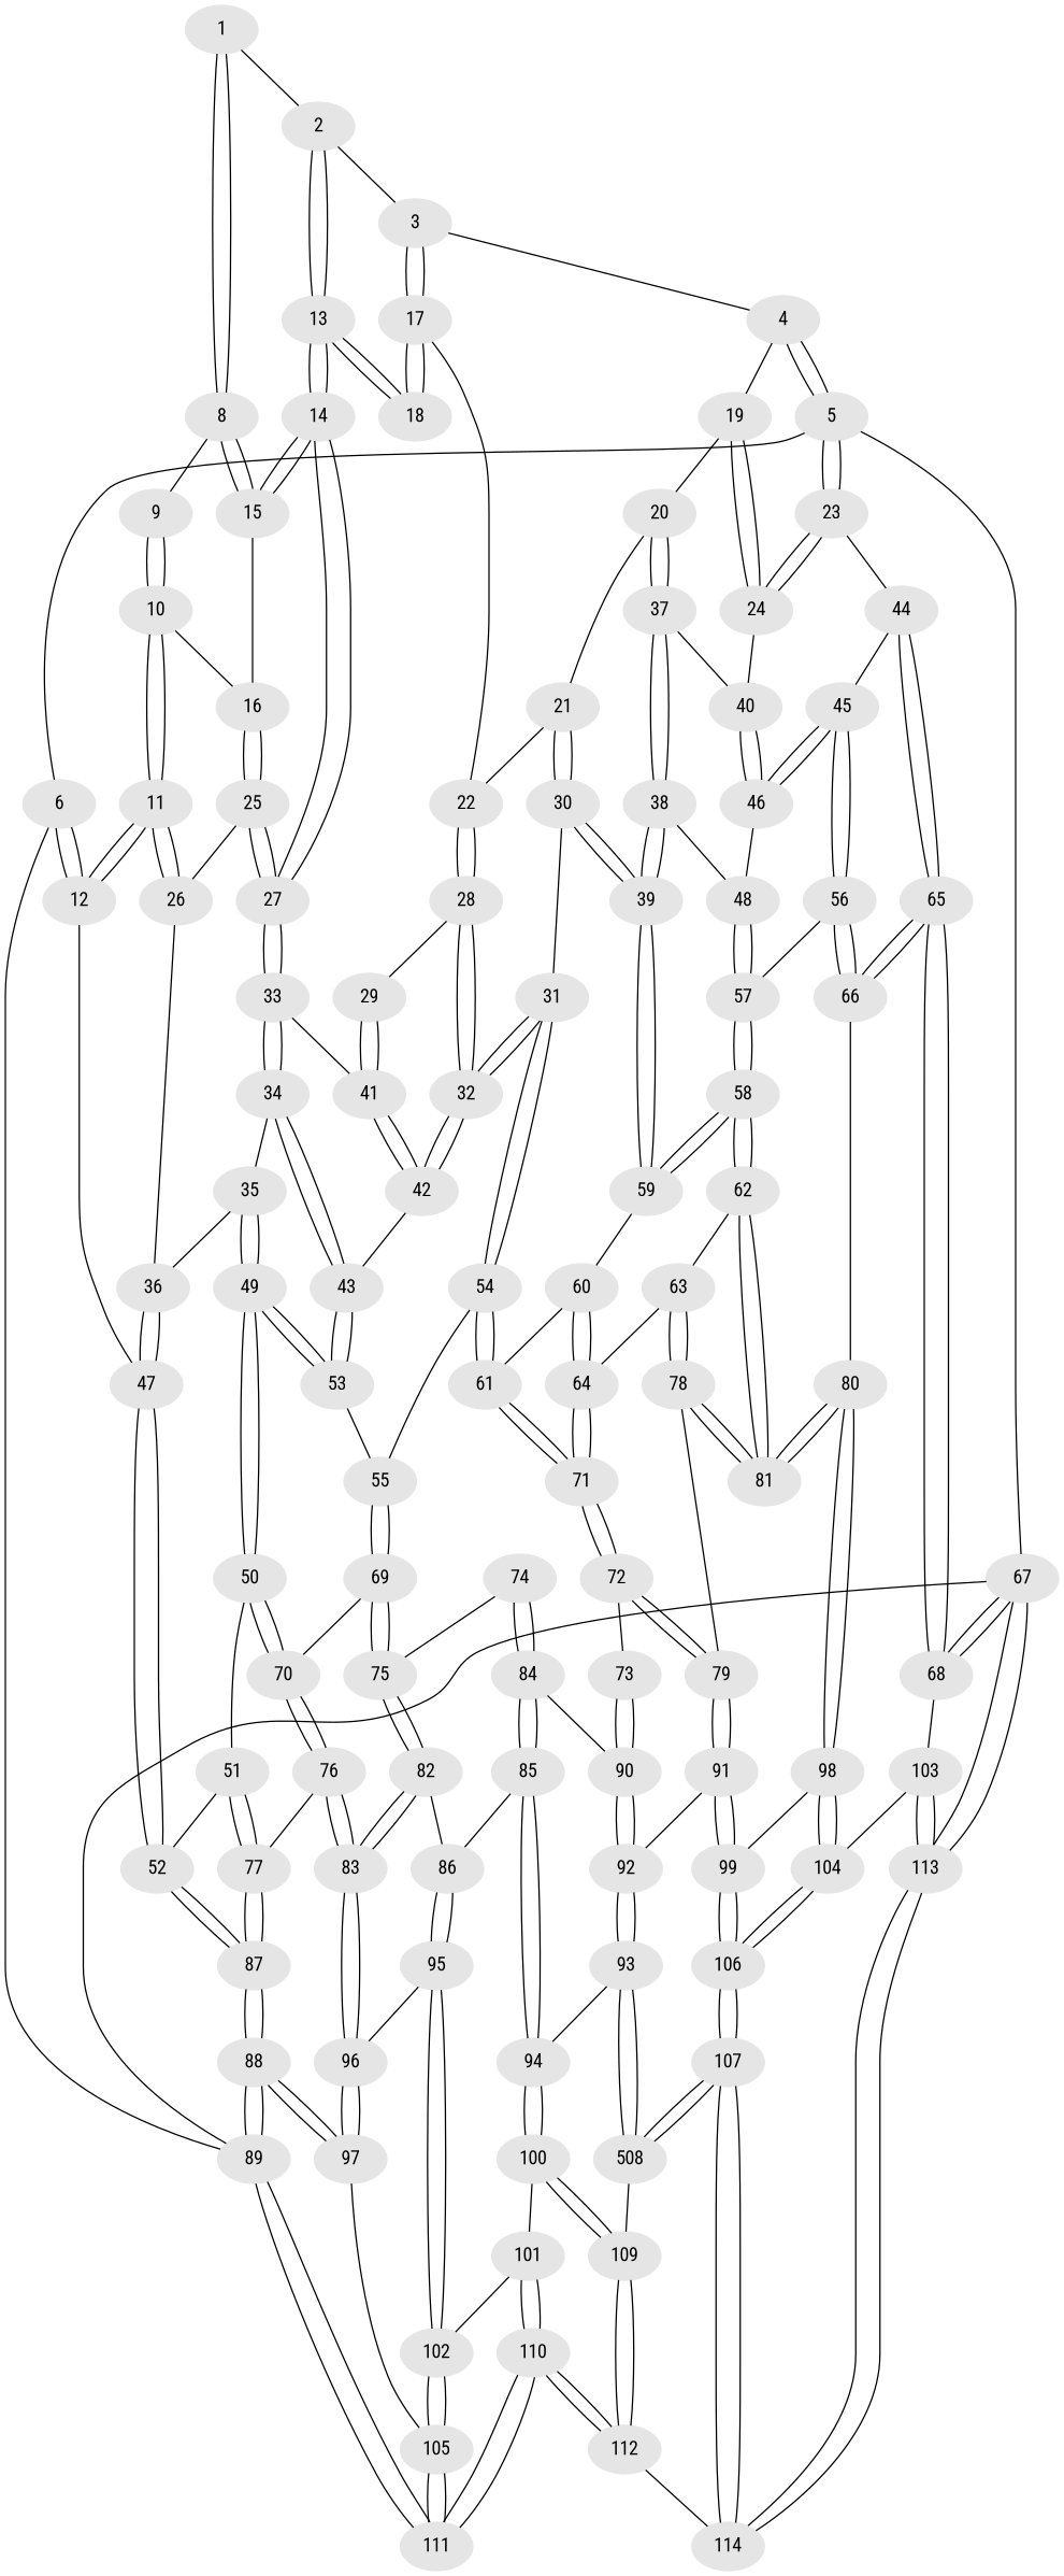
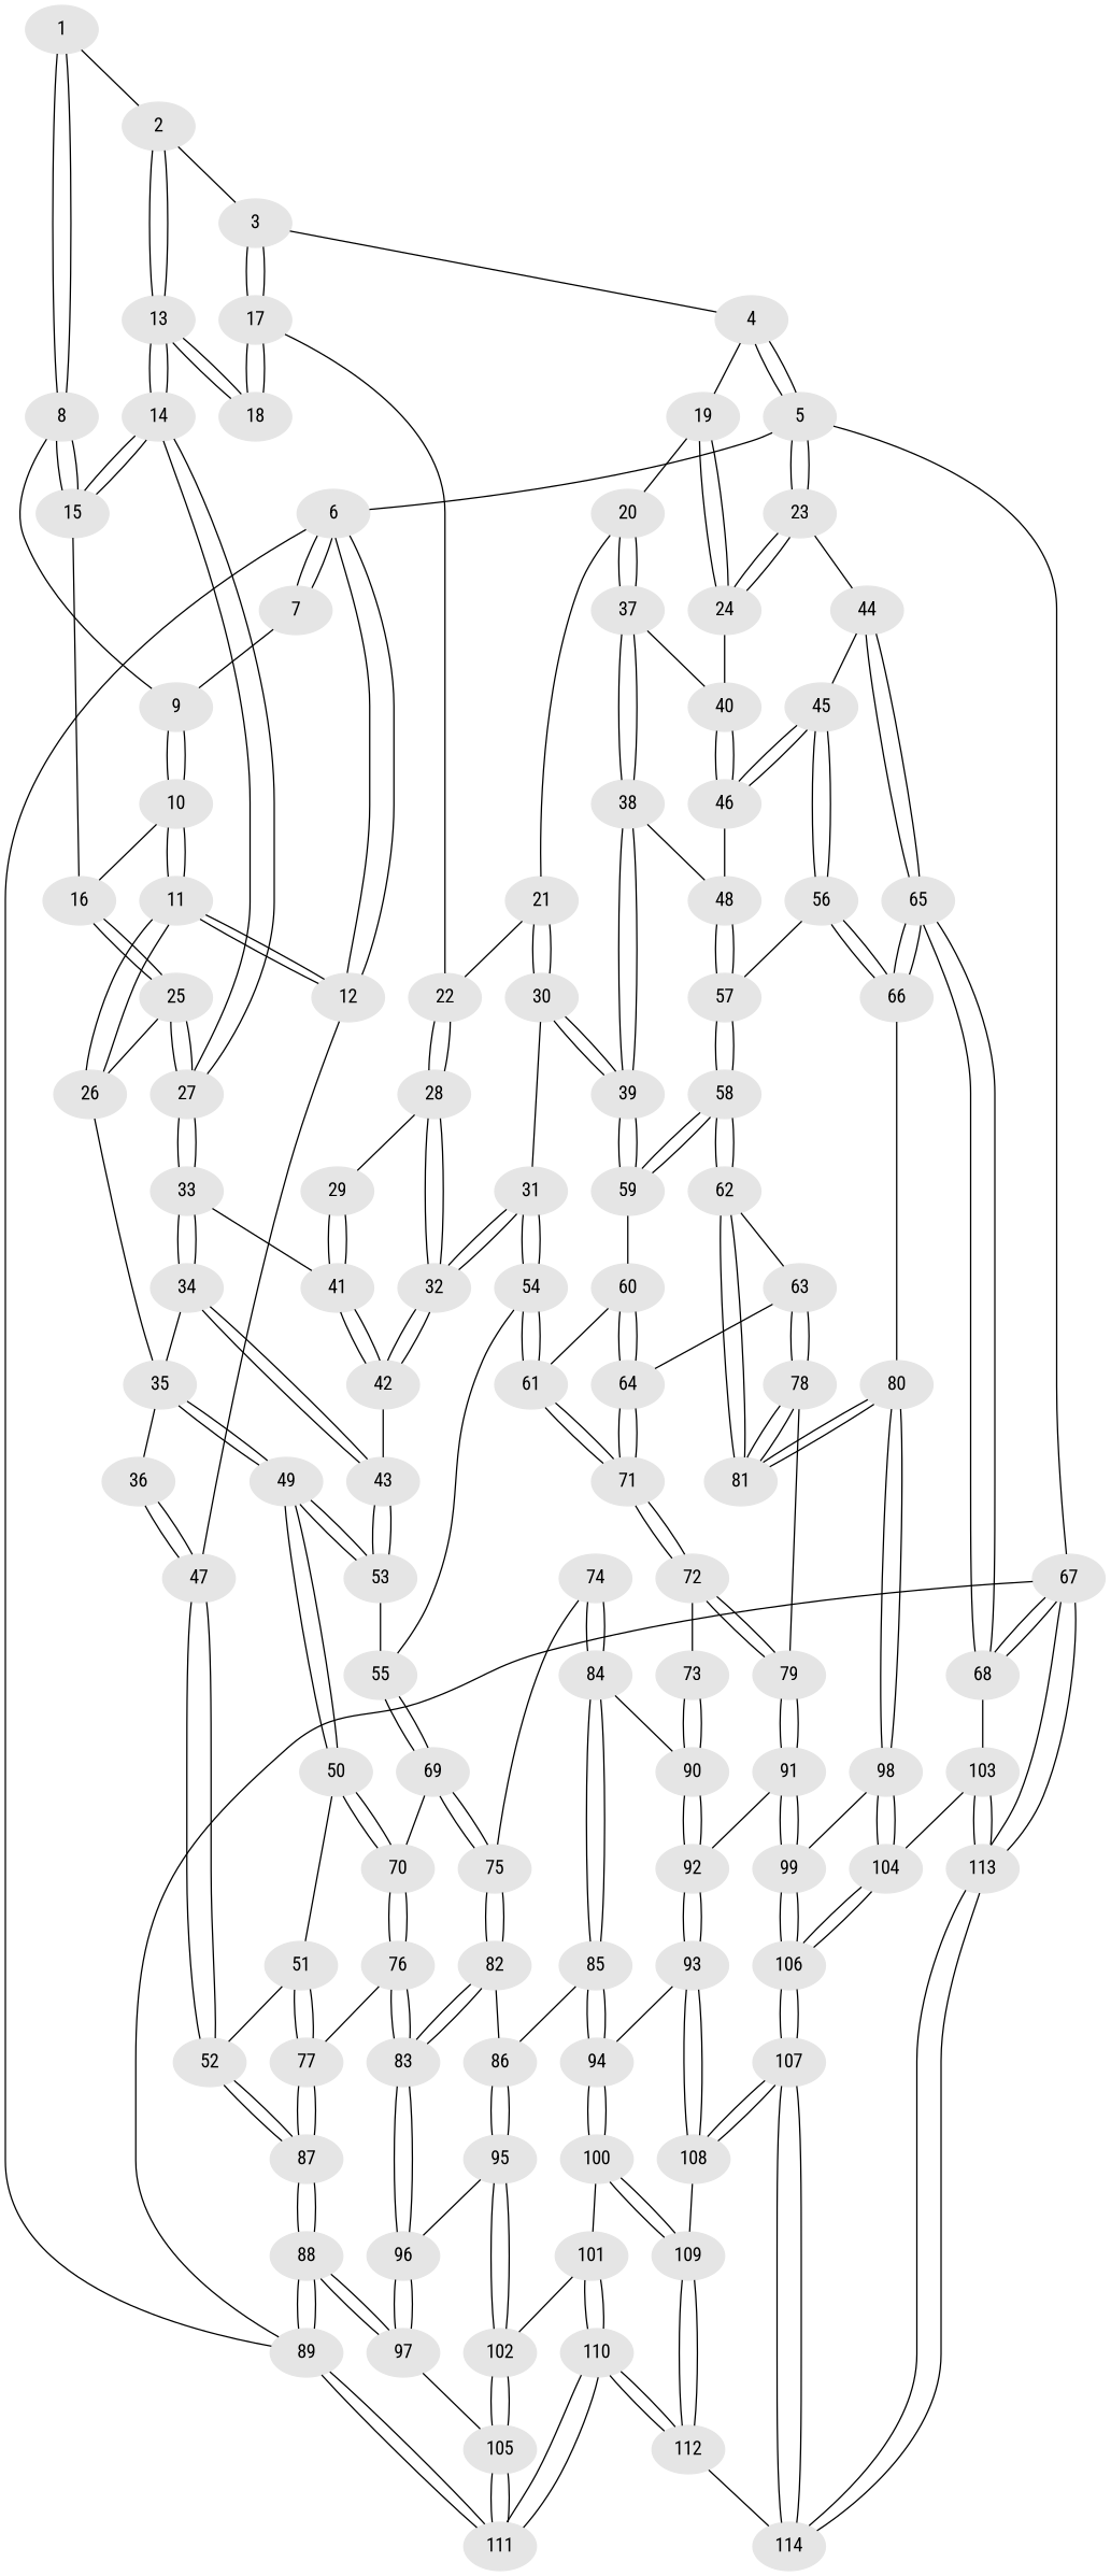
  graph {
    fontname="Roboto Condensed"
    node [color=gray90 fontname="Roboto Condensed" style=filled]
    edge [fontname="Roboto Condensed"]
    1
    2
    8
    3
    13
    9
    15
    4
    17
    14
    18
    5
    19
    22
    6
    23
    67
    20
    24
+   7
    12
    89
    44
    68
    113
    47
    111
    10
    16
    11
    26
    25
    36
    52
    27
    33
    28
    29
    41
    21
    37
    40
    30
    38
    31
    39
    32
    45
    65
    46
    34
    42
    54
    59
    55
    61
    43
    35
    49
    53
    50
    48
    57
    60
    56
    66
    87
    58
    51
    70
    77
    76
    88
    69
    71
    75
    80
    62
    63
    81
    64
    72
    78
    79
    103
    98
    114
    104
    82
    83
    73
    90
    91
    74
    84
    92
    85
    86
    96
    99
    95
    97
    94
    100
    102
    105
    93
    106
-   108 [label=508]
+   108
    109
    101
    107
    110
    112
    1 -- 2
    1 -- 8
    1 -- 8
    2 -- 3
    2 -- 13
    2 -- 13
    8 -- 9
    8 -- 15
    8 -- 15
    3 -- 4
    3 -- 17
    3 -- 17
    13 -- 14
    13 -- 14
    13 -- 18
    13 -- 18
    9 -- 10
    9 -- 10
    15 -- 16
    4 -- 5
    4 -- 5
    4 -- 19
    17 -- 18
    17 -- 18
    17 -- 22
    14 -- 15
    14 -- 15
    14 -- 27
    14 -- 27
    5 -- 6
    5 -- 23
    5 -- 23
    5 -- 67
    19 -- 20
    19 -- 24
    19 -- 24
    22 -- 28
    22 -- 28
+   6 -- 7
+   6 -- 7
    6 -- 12
    6 -- 12
    6 -- 89
    23 -- 24
    23 -- 24
    23 -- 44
    67 -- 89
    67 -- 68
    67 -- 68
    67 -- 113
    67 -- 113
    20 -- 21
    20 -- 37
    20 -- 37
    24 -- 40
+   7 -- 9
    12 -- 47
    89 -- 111
    89 -- 111
    44 -- 45
    44 -- 65
    44 -- 65
    68 -- 103
    113 -- 114
    113 -- 114
    47 -- 52
    47 -- 52
    10 -- 16
    10 -- 11
    10 -- 11
    16 -- 25
    16 -- 25
    11 -- 12
    11 -- 12
    11 -- 26
    11 -- 26
-   26 -- 36
+   26 -- 35
    25 -- 26
    25 -- 27
    25 -- 27
    36 -- 47
    36 -- 47
    52 -- 87
    52 -- 87
    27 -- 33
    27 -- 33
    33 -- 41
    33 -- 34
    33 -- 34
    28 -- 29
    28 -- 32
    28 -- 32
    29 -- 41
    29 -- 41
    41 -- 42
    41 -- 42
    21 -- 22
    21 -- 30
    21 -- 30
    37 -- 40
    37 -- 38
    37 -- 38
    40 -- 46
    40 -- 46
    30 -- 31
    30 -- 39
    30 -- 39
    38 -- 39
    38 -- 39
    38 -- 48
    31 -- 32
    31 -- 32
    31 -- 54
    31 -- 54
    39 -- 59
    39 -- 59
    32 -- 42
    32 -- 42
    45 -- 46
    45 -- 46
    45 -- 56
    45 -- 56
    65 -- 68
    65 -- 68
    65 -- 66
    65 -- 66
    46 -- 48
    34 -- 43
    34 -- 43
    34 -- 35
    42 -- 43
    54 -- 55
    54 -- 61
    54 -- 61
    59 -- 60
    55 -- 69
    55 -- 69
    61 -- 71
    61 -- 71
    43 -- 53
    43 -- 53
    35 -- 36
    35 -- 49
    35 -- 49
    49 -- 53
    49 -- 53
    49 -- 50
    49 -- 50
    53 -- 55
    50 -- 51
    50 -- 70
    50 -- 70
    48 -- 57
    48 -- 57
    57 -- 58
    57 -- 58
    60 -- 61
    60 -- 64
    60 -- 64
    56 -- 57
    56 -- 66
    56 -- 66
    66 -- 80
    87 -- 88
    87 -- 88
    58 -- 59
    58 -- 59
    58 -- 62
    58 -- 62
    51 -- 52
    51 -- 77
    51 -- 77
    70 -- 76
    70 -- 76
    77 -- 87
    77 -- 87
    76 -- 77
    76 -- 83
    76 -- 83
    88 -- 89
    88 -- 89
    88 -- 97
    88 -- 97
    69 -- 70
    69 -- 75
    69 -- 75
    71 -- 72
    71 -- 72
    75 -- 82
    75 -- 82
    80 -- 81
    80 -- 81
    80 -- 98
    80 -- 98
    62 -- 63
    62 -- 81
    62 -- 81
    63 -- 64
    63 -- 78
    63 -- 78
    64 -- 71
    64 -- 71
    72 -- 79
    72 -- 79
    72 -- 73
    78 -- 81
    78 -- 81
    78 -- 79
    79 -- 91
    79 -- 91
    103 -- 113
    103 -- 113
    103 -- 104
    98 -- 104
    98 -- 104
    98 -- 99
    104 -- 106
    104 -- 106
    82 -- 83
    82 -- 83
    82 -- 86
    83 -- 96
    83 -- 96
    73 -- 90
    73 -- 90
    90 -- 92
    90 -- 92
    91 -- 92
    91 -- 99
    91 -- 99
    74 -- 75
    74 -- 84
    74 -- 84
    84 -- 90
    84 -- 85
    84 -- 85
    92 -- 93
    92 -- 93
    85 -- 86
    85 -- 94
    85 -- 94
    86 -- 95
    86 -- 95
    96 -- 97
    96 -- 97
    99 -- 106
    99 -- 106
    95 -- 96
    95 -- 102
    95 -- 102
    97 -- 105
    94 -- 100
    94 -- 100
    100 -- 109
    100 -- 109
    100 -- 101
    102 -- 105
    102 -- 105
    105 -- 111
    105 -- 111
    93 -- 94
    93 -- 108
    93 -- 108
    106 -- 107
    106 -- 107
    108 -- 109
    109 -- 112
    109 -- 112
    101 -- 102
    101 -- 110
    101 -- 110
    107 -- 114
    107 -- 114
    107 -- 108
    107 -- 108
    110 -- 111
    110 -- 111
    110 -- 112
    110 -- 112
    112 -- 114
  }
